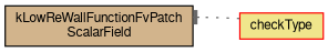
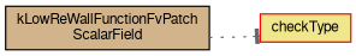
  digraph {
    rankdir=LR
    node [fontname=FreeSans fontsize=10 shape=record style=filled]
    n1 [color=black fillcolor=tan fontcolor=black height=0.2 label="kLowReWallFunctionFvPatch\lScalarField" width=0.4]
    n2 [color=red height=0.2 label=checkType width=0.4 fillcolor=khaki]
-   n2 -> n1 [color=gray40 fontname=FreeSans fontsize=10 labelfontname=FreeSans labelfontsize=10 style=dotted arrowhead=tee]
+   n1 -> n2 [color=gray40 fontname=FreeSans fontsize=10 labelfontname=FreeSans labelfontsize=10 style=dotted arrowhead=tee]
  }
